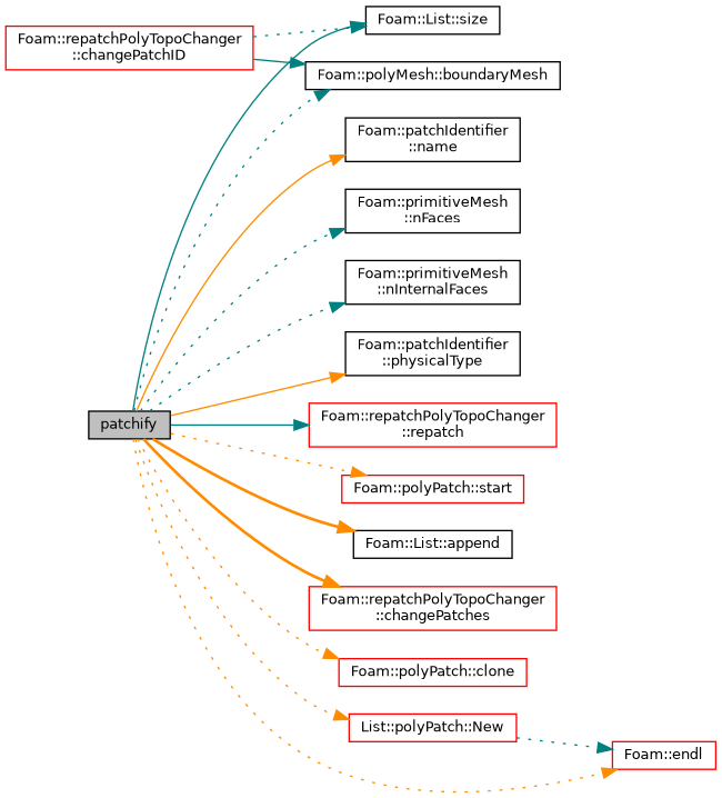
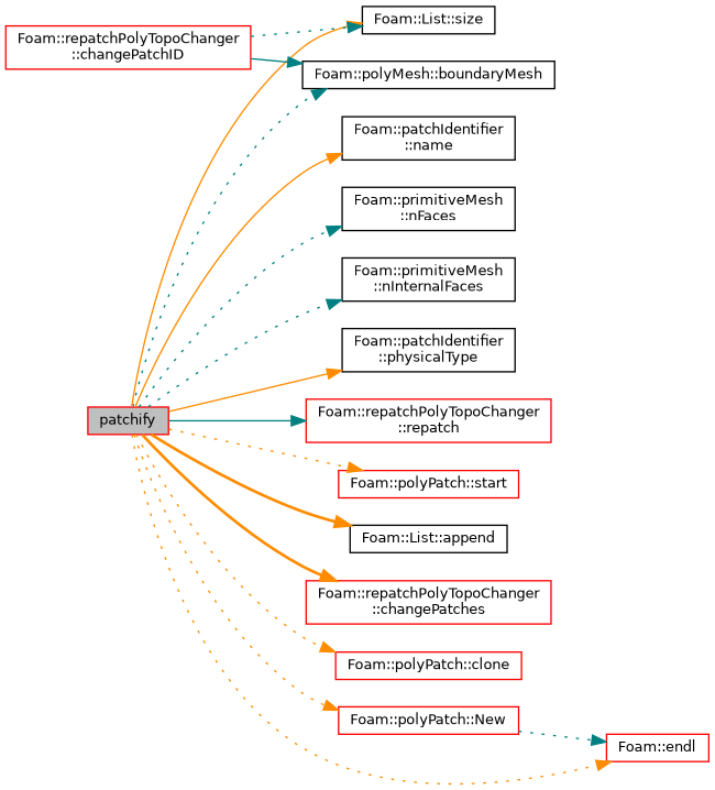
  digraph {
    rankdir=LR
    node [color=black fontname=Helvetica fontsize=10 shape=record]
    edge [color=darkorange fontname=Helvetica fontsize=10 labelfontname=Helvetica labelfontsize=10 style=dotted]
-   n1 [fillcolor=grey75 fontcolor=black height=0.2 label=patchify style=filled width=0.4]
+   n1 [color=red fillcolor=grey75 fontcolor=black height=0.2 label=patchify style=filled width=0.4]
    n2 [height=0.2 label="Foam::List::append" width=0.4]
    n3 [height=0.2 label="Foam::polyMesh::boundaryMesh" width=0.4]
    n4 [color=red height=0.2 label="Foam::repatchPolyTopoChanger\l::changePatches" width=0.4]
    n5 [height=0.2 label="Foam::List::size" width=0.4]
    n6 [color=red height=0.2 label="Foam::polyPatch::clone" width=0.4]
    n7 [color=red height=0.2 label="Foam::endl" width=0.4]
    n8 [height=0.2 label="Foam::patchIdentifier\l::name" width=0.4]
-   n9 [color=red height=0.2 label="List::polyPatch::New" width=0.4]
+   n9 [color=red height=0.2 label="Foam::polyPatch::New" width=0.4]
    n10 [height=0.2 label="Foam::primitiveMesh\l::nFaces" width=0.4]
    n11 [height=0.2 label="Foam::primitiveMesh\l::nInternalFaces" width=0.4]
    n12 [height=0.2 label="Foam::patchIdentifier\l::physicalType" width=0.4]
    n13 [color=red height=0.2 label="Foam::repatchPolyTopoChanger\l::repatch" width=0.4]
    n14 [color=red height=0.2 label="Foam::polyPatch::start" width=0.4]
    n15 [color=red height=0.2 label="Foam::repatchPolyTopoChanger\l::changePatchID" width=0.4]
    n1 -> n2 [style=bold]
    n1 -> n3 [color=teal]
    n1 -> n4 [style=bold]
-   n1 -> n5 [color=teal style=solid]
+   n1 -> n5 [style=solid]
    n1 -> n6
    n1 -> n7
    n1 -> n8 [style=solid]
    n1 -> n9
    n1 -> n10 [color=teal]
    n1 -> n11 [color=teal]
    n1 -> n12 [style=solid]
    n1 -> n13 [color=teal style=solid]
    n1 -> n14
    n9 -> n7 [color=teal]
    n15 -> n3 [color=teal style=solid]
    n15 -> n5 [color=teal]
  }
